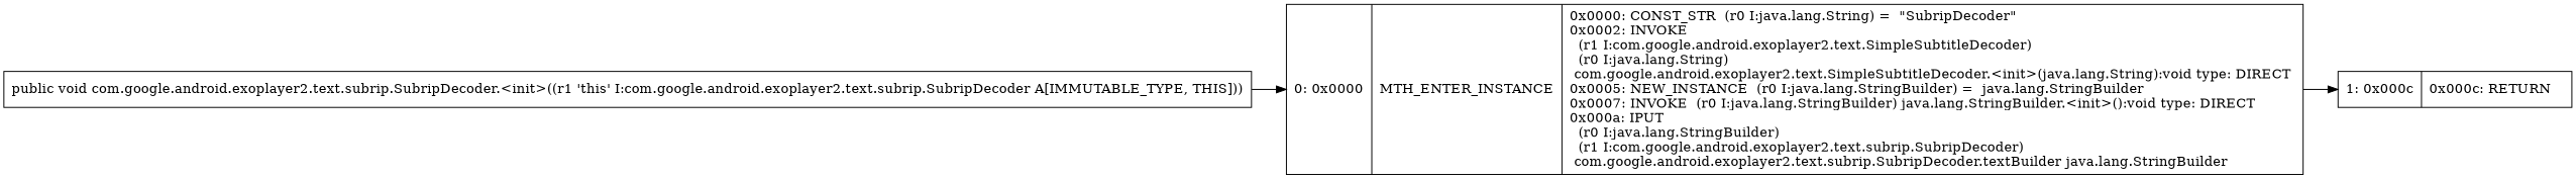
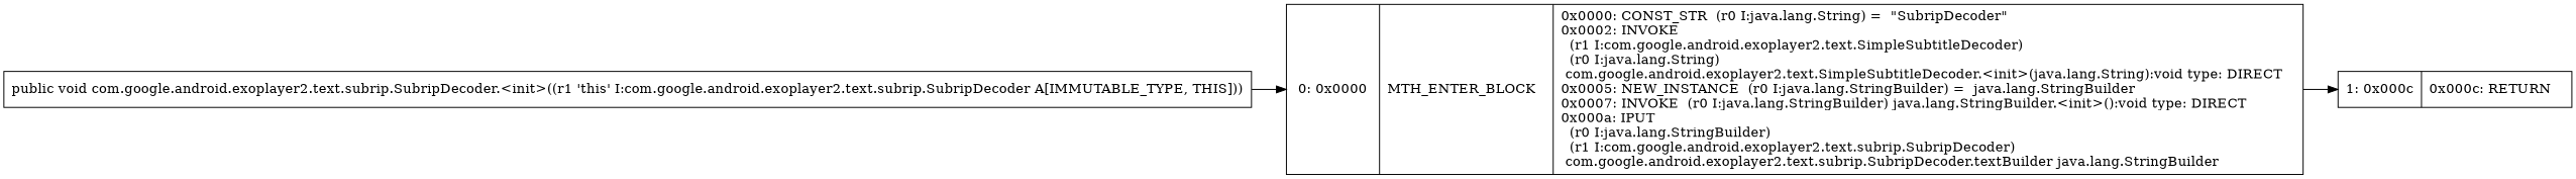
  digraph {
    rankdir=LR
    node [shape=record]
-   n1 [label="{0\:\ 0x0000|MTH_ENTER_INSTANCE\l|0x0000: CONST_STR  (r0 I:java.lang.String) =  \"SubripDecoder\" \l0x0002: INVOKE  \l  (r1 I:com.google.android.exoplayer2.text.SimpleSubtitleDecoder)\l  (r0 I:java.lang.String)\l com.google.android.exoplayer2.text.SimpleSubtitleDecoder.\<init\>(java.lang.String):void type: DIRECT \l0x0005: NEW_INSTANCE  (r0 I:java.lang.StringBuilder) =  java.lang.StringBuilder \l0x0007: INVOKE  (r0 I:java.lang.StringBuilder) java.lang.StringBuilder.\<init\>():void type: DIRECT \l0x000a: IPUT  \l  (r0 I:java.lang.StringBuilder)\l  (r1 I:com.google.android.exoplayer2.text.subrip.SubripDecoder)\l com.google.android.exoplayer2.text.subrip.SubripDecoder.textBuilder java.lang.StringBuilder \l}"]
+   n1 [label="{0\:\ 0x0000|MTH_ENTER_BLOCK\l|0x0000: CONST_STR  (r0 I:java.lang.String) =  \"SubripDecoder\" \l0x0002: INVOKE  \l  (r1 I:com.google.android.exoplayer2.text.SimpleSubtitleDecoder)\l  (r0 I:java.lang.String)\l com.google.android.exoplayer2.text.SimpleSubtitleDecoder.\<init\>(java.lang.String):void type: DIRECT \l0x0005: NEW_INSTANCE  (r0 I:java.lang.StringBuilder) =  java.lang.StringBuilder \l0x0007: INVOKE  (r0 I:java.lang.StringBuilder) java.lang.StringBuilder.\<init\>():void type: DIRECT \l0x000a: IPUT  \l  (r0 I:java.lang.StringBuilder)\l  (r1 I:com.google.android.exoplayer2.text.subrip.SubripDecoder)\l com.google.android.exoplayer2.text.subrip.SubripDecoder.textBuilder java.lang.StringBuilder \l}"]
    n2 [label="{1\:\ 0x000c|0x000c: RETURN   \l}"]
    n3 [label="{public void com.google.android.exoplayer2.text.subrip.SubripDecoder.\<init\>((r1 'this' I:com.google.android.exoplayer2.text.subrip.SubripDecoder A[IMMUTABLE_TYPE, THIS])) }"]
    n1 -> n2
    n3 -> n1
  }
